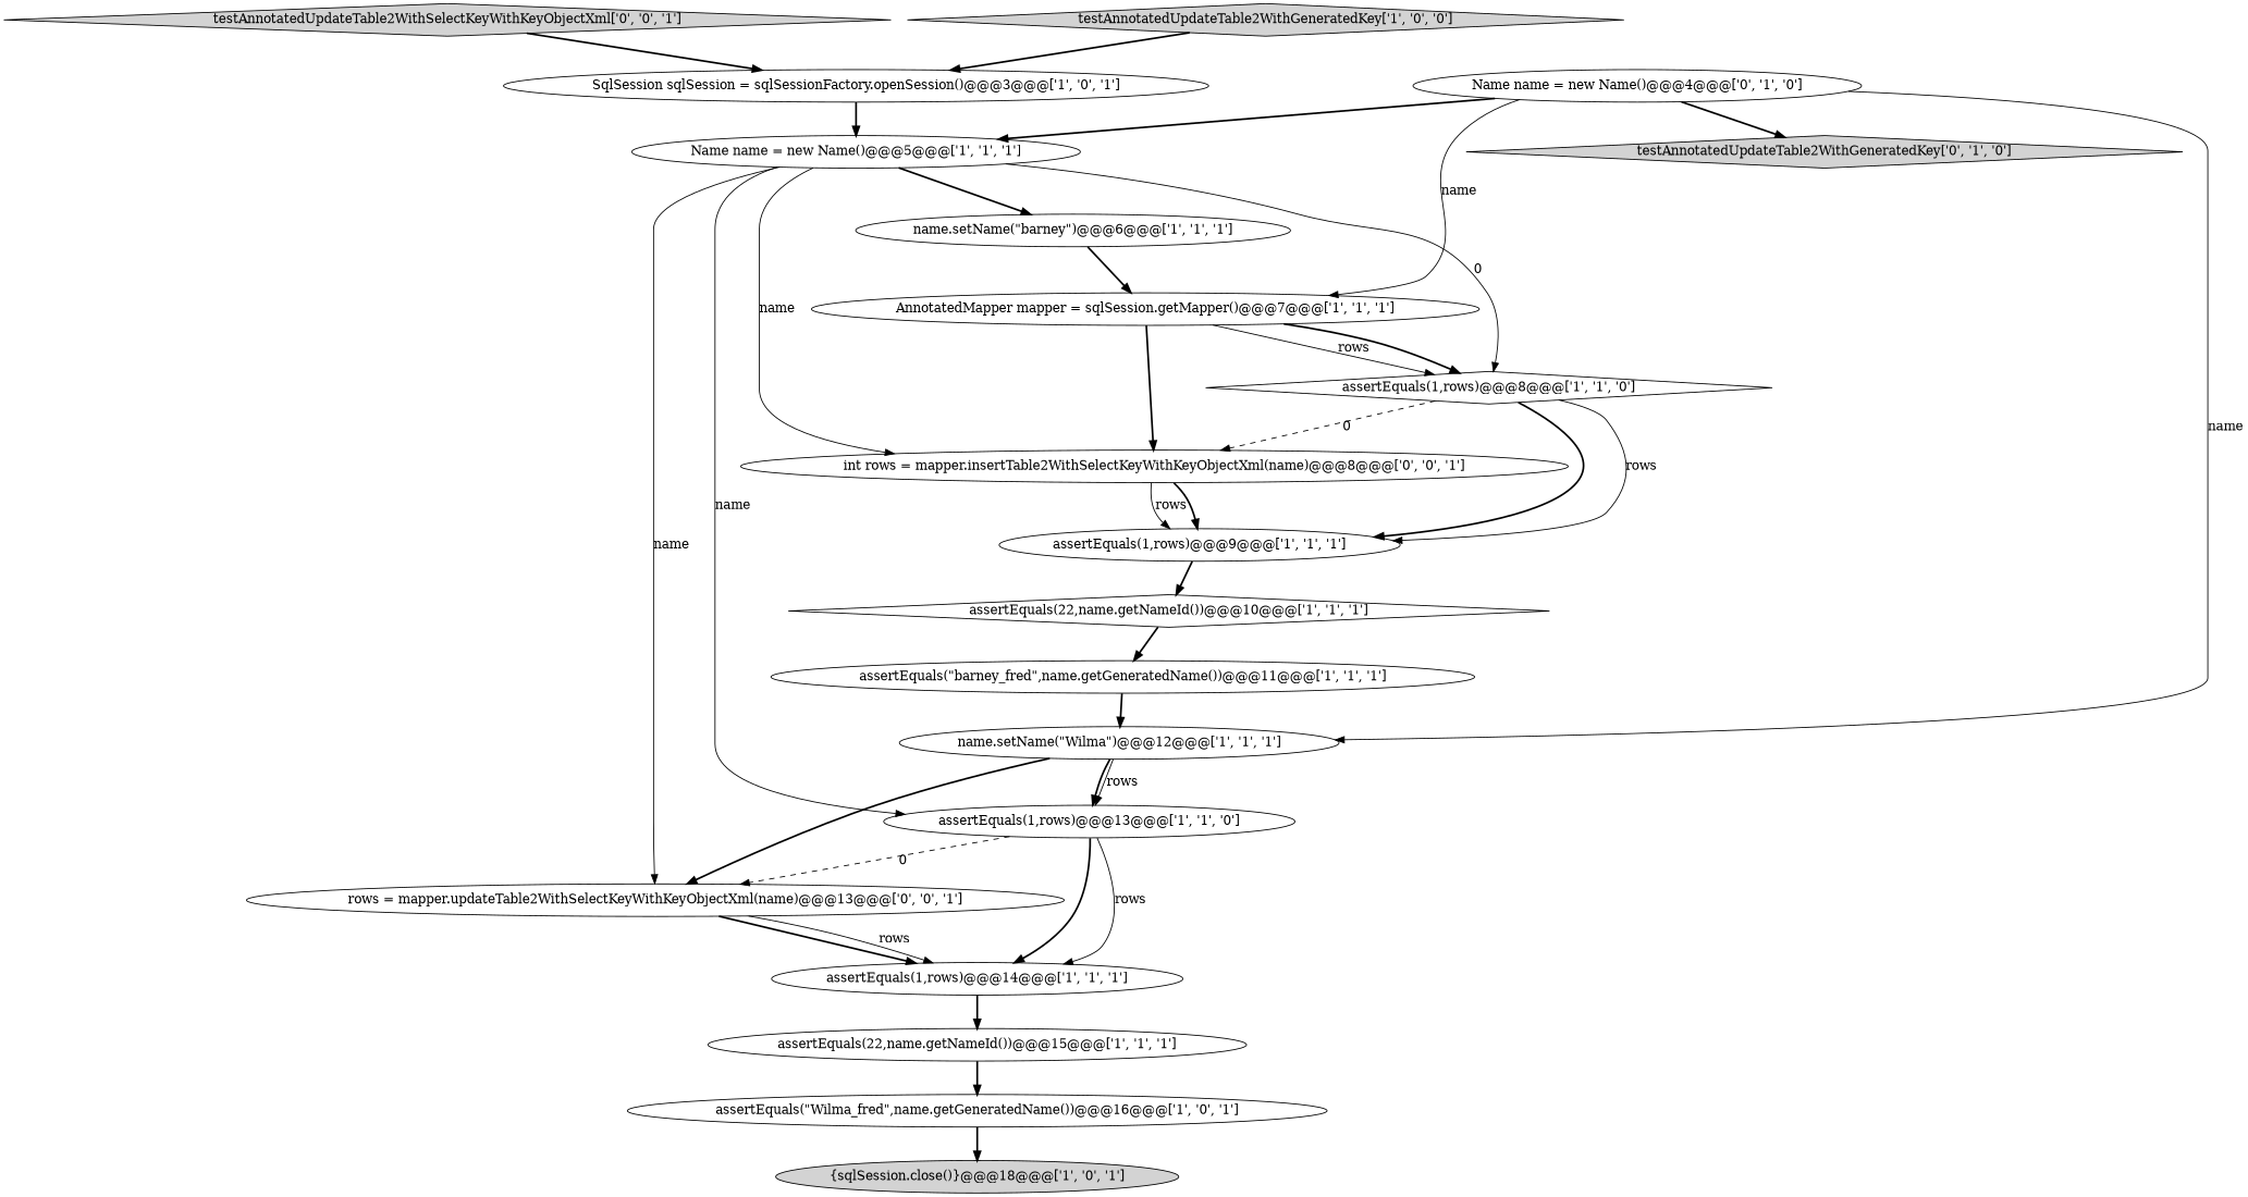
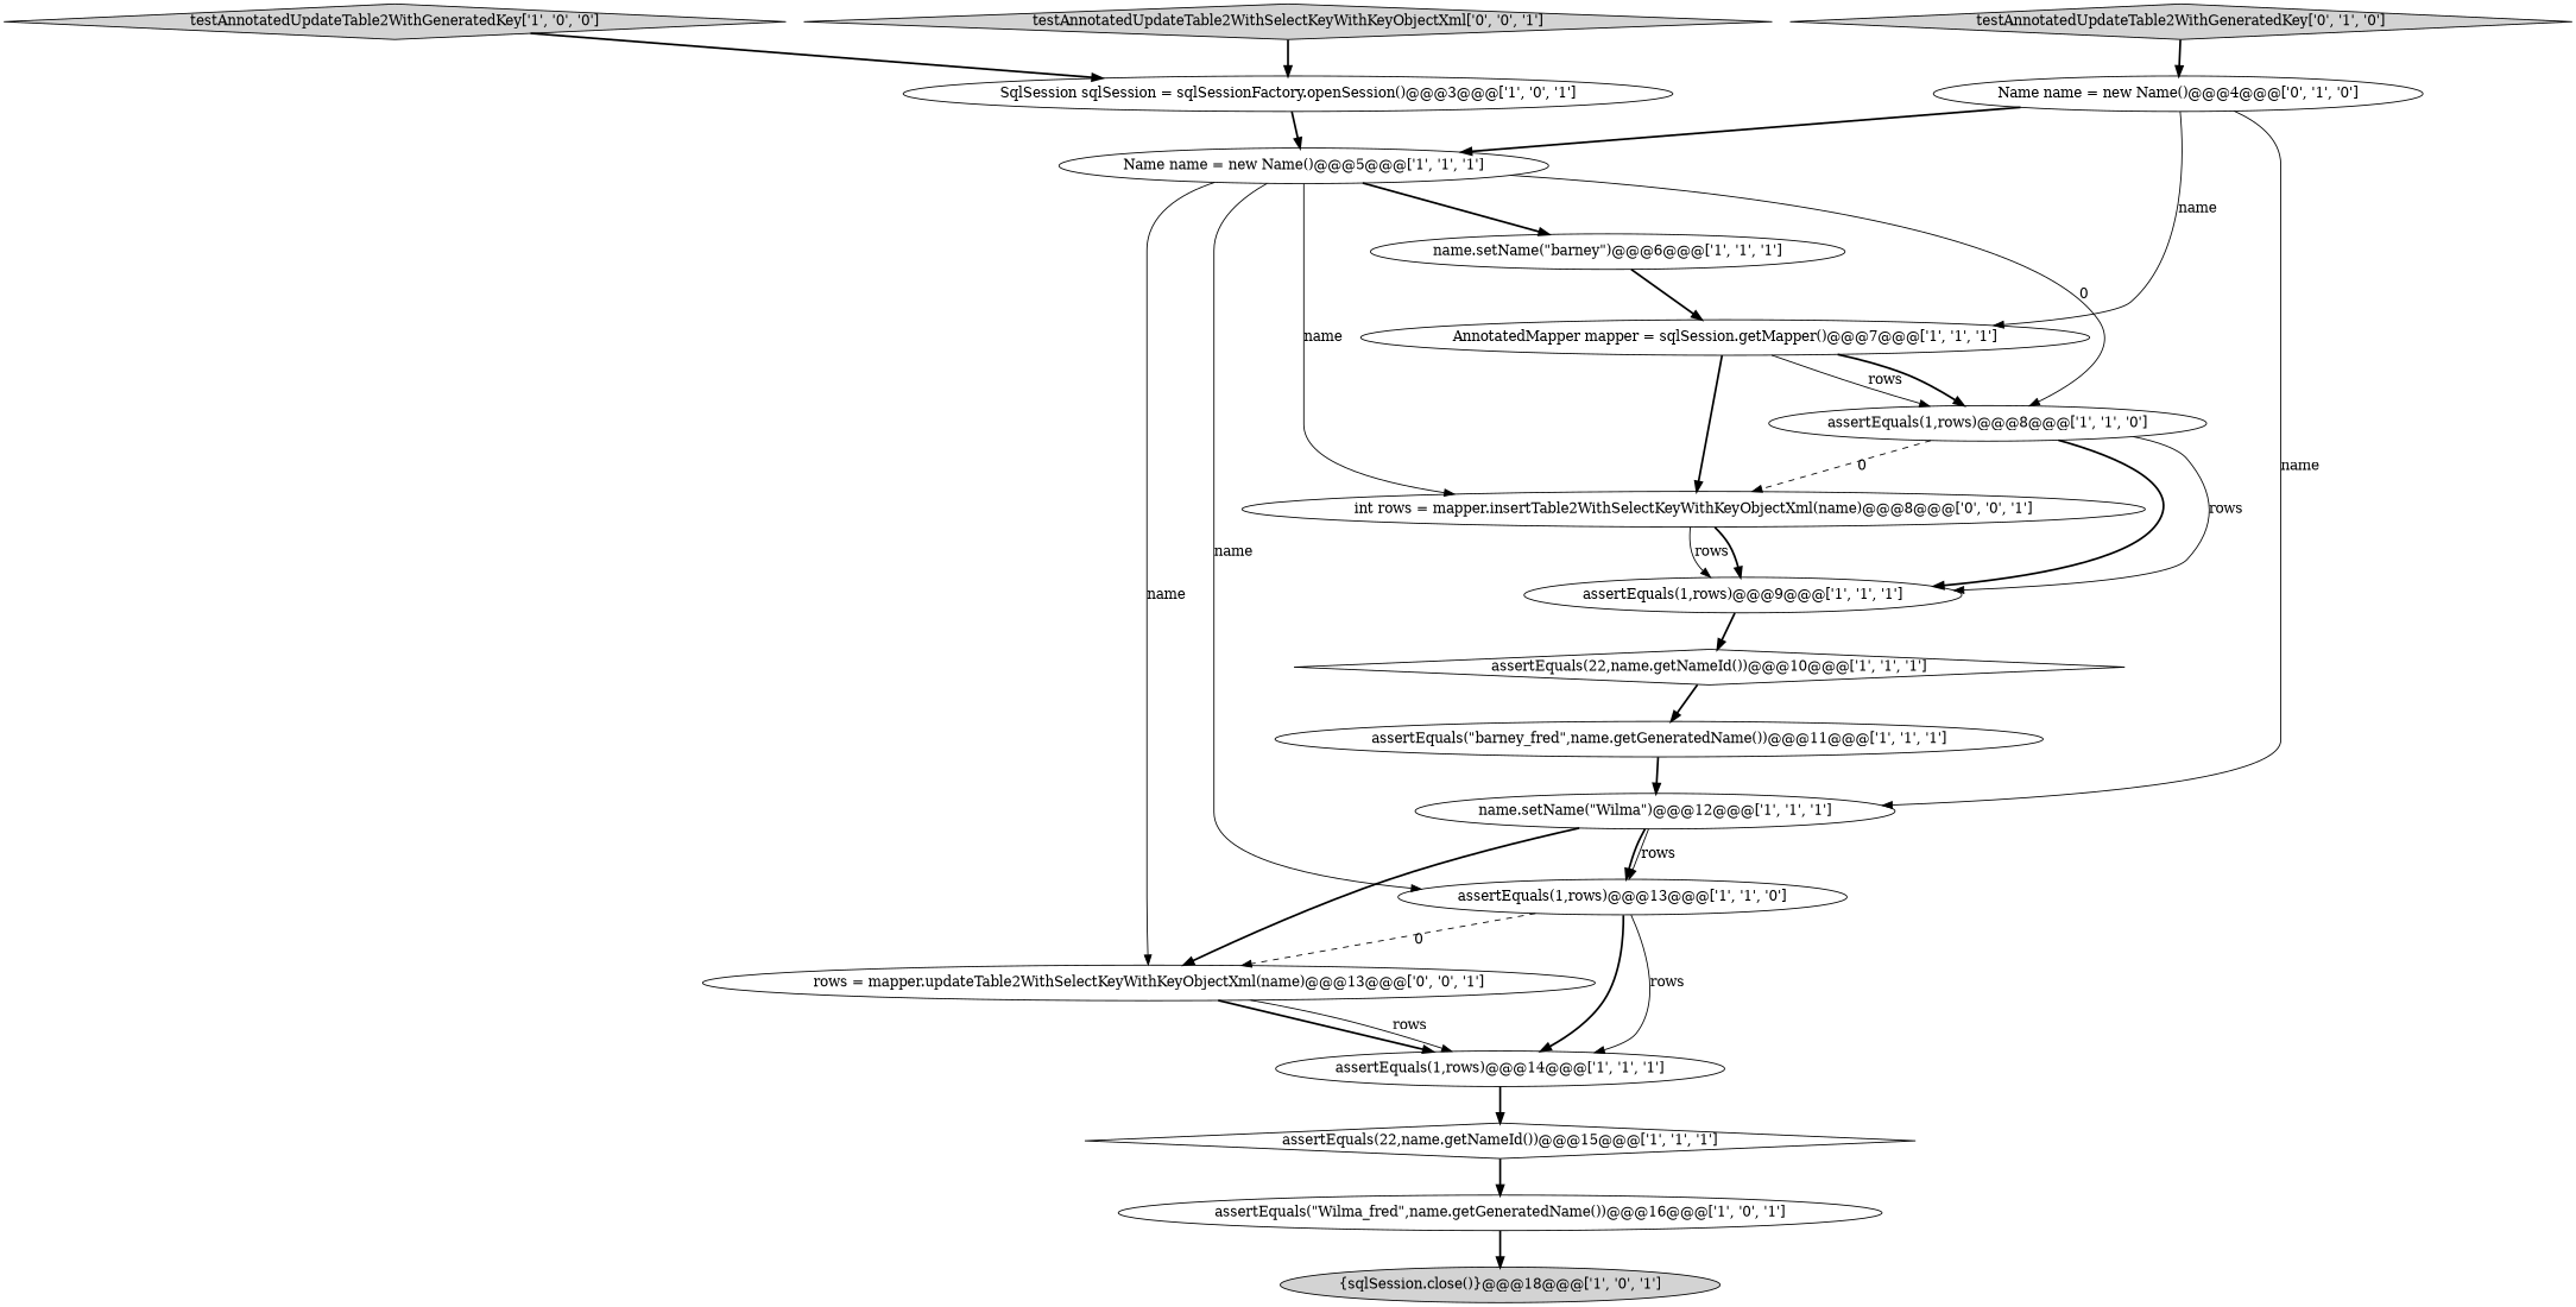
  digraph {
    node [fillcolor=white shape=ellipse style=filled]
    edge [style=bold]
    n1 [label="name.setName(\"barney\")@@@6@@@['1', '1', '1']"]
    n2 [label="AnnotatedMapper mapper = sqlSession.getMapper()@@@7@@@['1', '1', '1']"]
-   n3 [label="assertEquals(1,rows)@@@8@@@['1', '1', '0']" shape=diamond]
+   n3 [label="assertEquals(1,rows)@@@8@@@['1', '1', '0']"]
    n4 [label="int rows = mapper.insertTable2WithSelectKeyWithKeyObjectXml(name)@@@8@@@['0', '0', '1']"]
    n5 [label="Name name = new Name()@@@5@@@['1', '1', '1']"]
    n6 [label="rows = mapper.updateTable2WithSelectKeyWithKeyObjectXml(name)@@@13@@@['0', '0', '1']"]
    n7 [label="assertEquals(1,rows)@@@13@@@['1', '1', '0']"]
    n8 [label="assertEquals(1,rows)@@@14@@@['1', '1', '1']"]
    n9 [label="assertEquals(1,rows)@@@9@@@['1', '1', '1']"]
    n10 [label="assertEquals(22,name.getNameId())@@@10@@@['1', '1', '1']" shape=diamond]
    n11 [label="assertEquals(\"barney_fred\",name.getGeneratedName())@@@11@@@['1', '1', '1']"]
-   n12 [label="assertEquals(22,name.getNameId())@@@15@@@['1', '1', '1']"]
+   n12 [label="assertEquals(22,name.getNameId())@@@15@@@['1', '1', '1']" shape=diamond]
    n13 [label="SqlSession sqlSession = sqlSessionFactory.openSession()@@@3@@@['1', '0', '1']"]
    n14 [fillcolor=lightgray label="testAnnotatedUpdateTable2WithSelectKeyWithKeyObjectXml['0', '0', '1']" shape=diamond]
    n15 [label="assertEquals(\"Wilma_fred\",name.getGeneratedName())@@@16@@@['1', '0', '1']"]
    n16 [fillcolor=lightgray label="testAnnotatedUpdateTable2WithGeneratedKey['1', '0', '0']" shape=diamond]
    n17 [fillcolor=lightgray label="{sqlSession.close()}@@@18@@@['1', '0', '1']"]
    n18 [label="name.setName(\"Wilma\")@@@12@@@['1', '1', '1']"]
    n19 [label="Name name = new Name()@@@4@@@['0', '1', '0']"]
    n20 [fillcolor=lightgray label="testAnnotatedUpdateTable2WithGeneratedKey['0', '1', '0']" shape=diamond]
    n1 -> n2
    n2 -> n3 [label=rows style=solid]
    n2 -> n3
    n2 -> n4
    n3 -> n4 [label=0 style=dashed]
    n3 -> n9 [label=rows style=solid]
    n3 -> n9
    n4 -> n9 [label=rows style=solid]
    n4 -> n9
    n5 -> n1
    n5 -> n3 [label=0 style=solid]
    n5 -> n4 [label=name style=solid]
    n5 -> n6 [label=name style=solid]
    n5 -> n7 [label=name style=solid]
    n6 -> n8
    n6 -> n8 [label=rows style=solid]
    n7 -> n6 [label=0 style=dashed]
    n7 -> n8 [label=rows style=solid]
    n7 -> n8
    n8 -> n12
    n9 -> n10
    n10 -> n11
    n11 -> n18
    n12 -> n15
    n13 -> n5
    n14 -> n13
    n15 -> n17
    n16 -> n13
    n18 -> n6
    n18 -> n7 [label=rows style=solid]
    n18 -> n7
    n19 -> n2 [label=name style=solid]
    n19 -> n5
    n19 -> n18 [label=name style=solid]
-   n19 -> n20
+   n20 -> n19
  }
